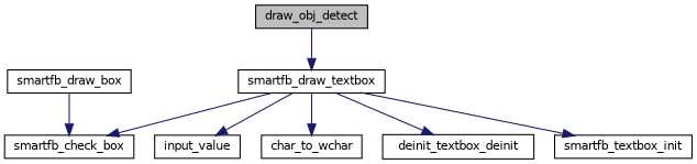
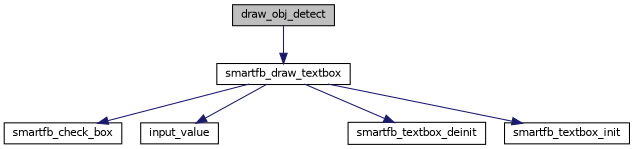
  digraph {
    rankdir=TB
    node [color=black fontname=Helvetica fontsize=10 shape=record]
    edge [color=midnightblue fontname=Helvetica fontsize=10 labelfontname=Helvetica labelfontsize=10 style=solid]
    n1 [fillcolor=grey75 fontcolor=black height=0.2 label=draw_obj_detect style=filled width=0.4]
    n2 [height=0.2 label=smartfb_draw_textbox width=0.4]
    n3 [height=0.2 label=input_value width=0.4]
-   n4 [height=0.2 label=smartfb_draw_box width=0.4]
    n5 [height=0.2 label=smartfb_check_box width=0.4]
-   n6 [height=0.2 label=char_to_wchar width=0.4]
-   n7 [height=0.2 label=deinit_textbox_deinit width=0.4]
+   n7 [height=0.2 label=smartfb_textbox_deinit width=0.4]
    n8 [height=0.2 label=smartfb_textbox_init width=0.4]
    n1 -> n2
    n2 -> n3
    n2 -> n5
-   n2 -> n6
    n2 -> n7
    n2 -> n8
-   n4 -> n5
  }
